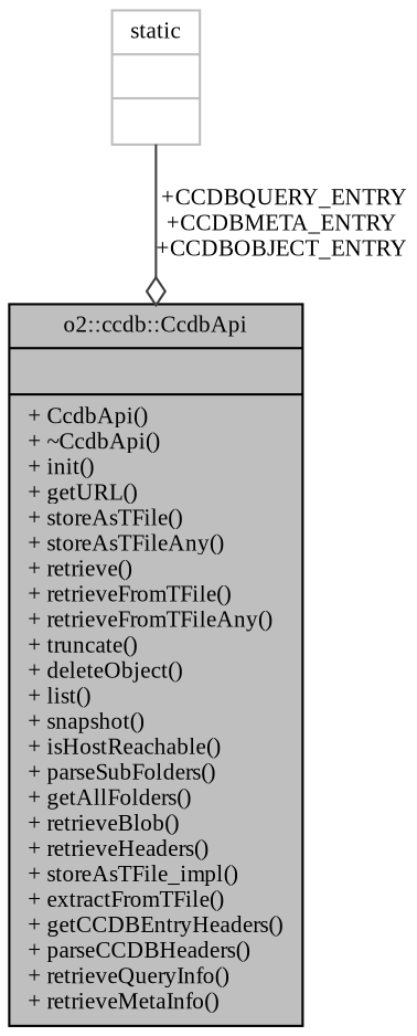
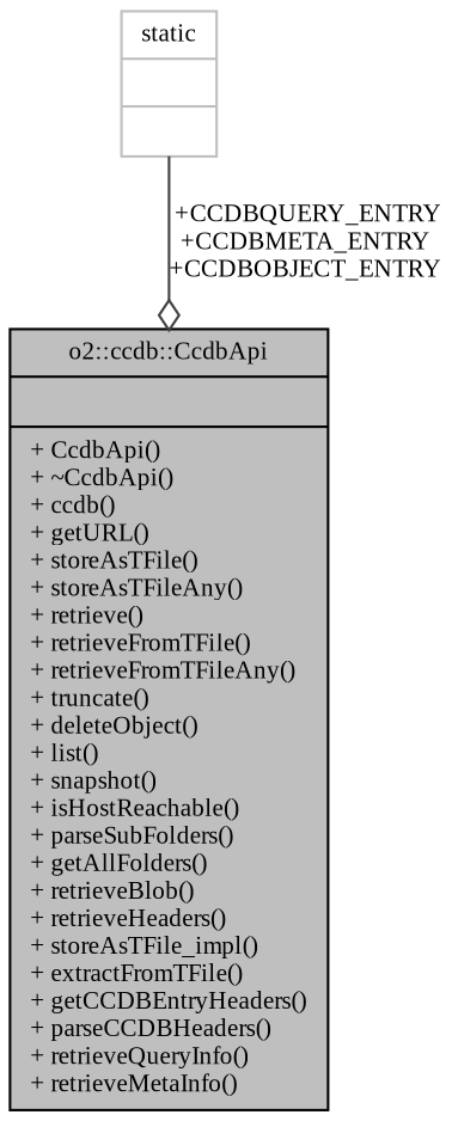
  digraph {
    fontname="Liberation Serif"
    node [fontname="Liberation Serif" fontsize=10 shape=record]
-   n1 [color=black fillcolor=grey75 fontcolor=black height=0.2 label="{o2::ccdb::CcdbApi\n||+ CcdbApi()\l+ ~CcdbApi()\l+ init()\l+ getURL()\l+ storeAsTFile()\l+ storeAsTFileAny()\l+ retrieve()\l+ retrieveFromTFile()\l+ retrieveFromTFileAny()\l+ truncate()\l+ deleteObject()\l+ list()\l+ snapshot()\l+ isHostReachable()\l+ parseSubFolders()\l+ getAllFolders()\l+ retrieveBlob()\l+ retrieveHeaders()\l+ storeAsTFile_impl()\l+ extractFromTFile()\l+ getCCDBEntryHeaders()\l+ parseCCDBHeaders()\l+ retrieveQueryInfo()\l+ retrieveMetaInfo()\l}" style=filled width=0.4]
+   n1 [color=black fillcolor=grey75 fontcolor=black height=0.2 label="{o2::ccdb::CcdbApi\n||+ CcdbApi()\l+ ~CcdbApi()\l+ ccdb()\l+ getURL()\l+ storeAsTFile()\l+ storeAsTFileAny()\l+ retrieve()\l+ retrieveFromTFile()\l+ retrieveFromTFileAny()\l+ truncate()\l+ deleteObject()\l+ list()\l+ snapshot()\l+ isHostReachable()\l+ parseSubFolders()\l+ getAllFolders()\l+ retrieveBlob()\l+ retrieveHeaders()\l+ storeAsTFile_impl()\l+ extractFromTFile()\l+ getCCDBEntryHeaders()\l+ parseCCDBHeaders()\l+ retrieveQueryInfo()\l+ retrieveMetaInfo()\l}" style=filled width=0.4]
    n2 [color=grey75 height=0.2 label="{static\n||}" width=0.4]
    n2 -> n1 [arrowhead=odiamond color=grey25 fontname="Liberation Serif" fontsize=10 label=" +CCDBQUERY_ENTRY\n+CCDBMETA_ENTRY\n+CCDBOBJECT_ENTRY" labelfontname=Helvetica labelfontsize=10 style=solid]
  }
